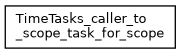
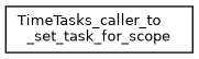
  digraph {
    rankdir=LR
-   n1 [color=black fillcolor=white fontname=Helvetica fontsize=10 height=0.2 label="TimeTasks_caller_to\l_scope_task_for_scope" shape=record style=filled width=0.4]
+   n1 [color=black fillcolor=white fontname=Helvetica fontsize=10 height=0.2 label="TimeTasks_caller_to\l_set_task_for_scope" shape=record style=filled width=0.4]
  }
